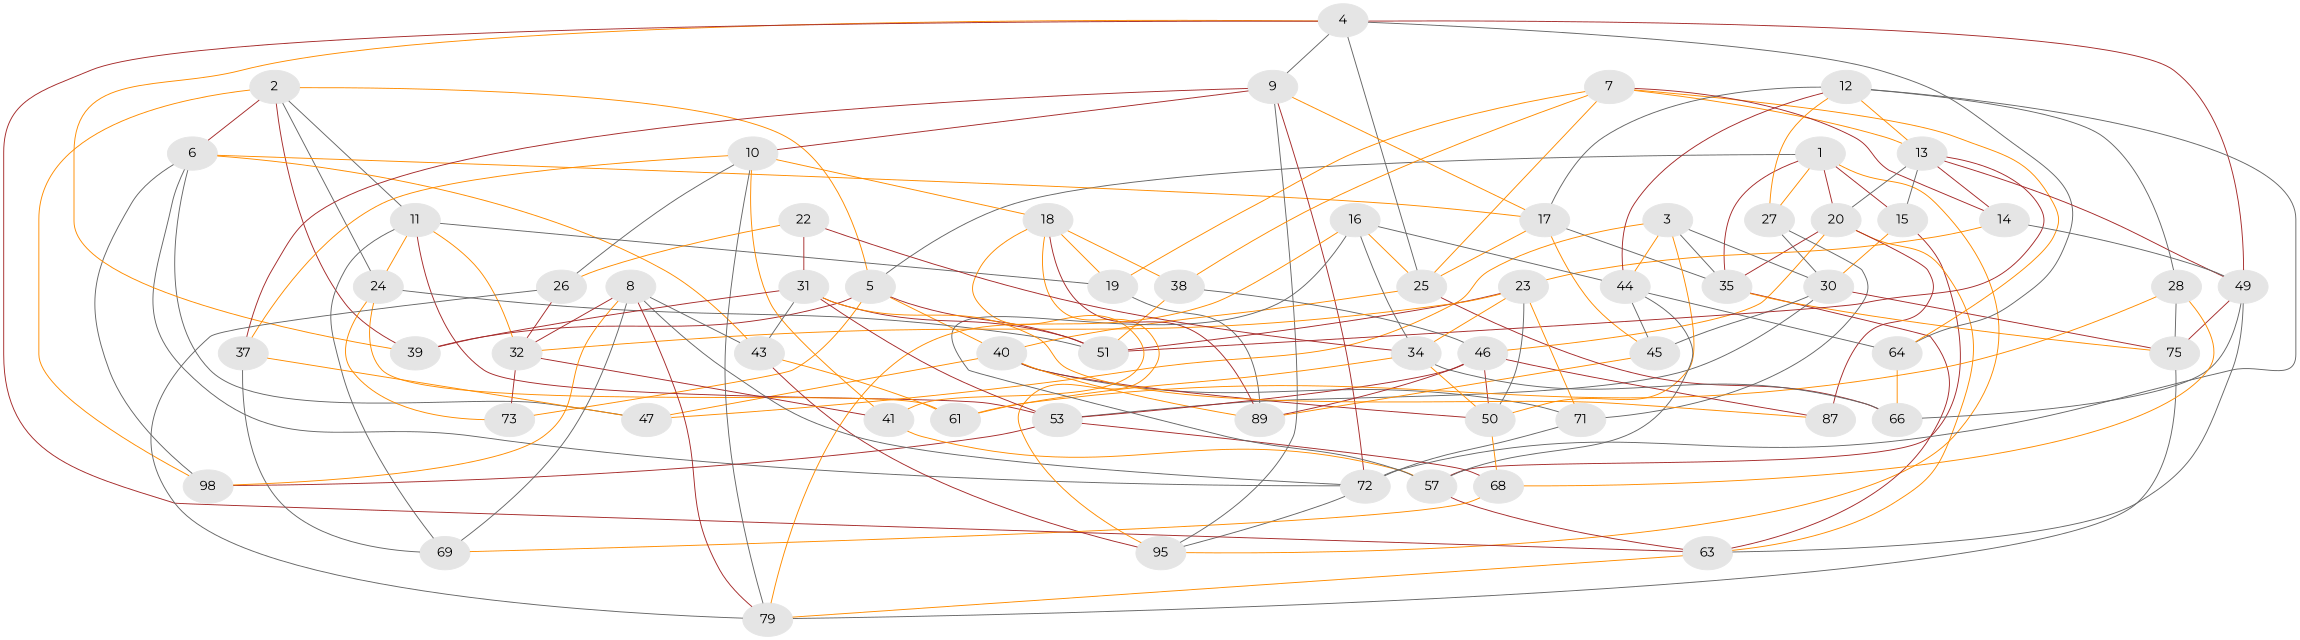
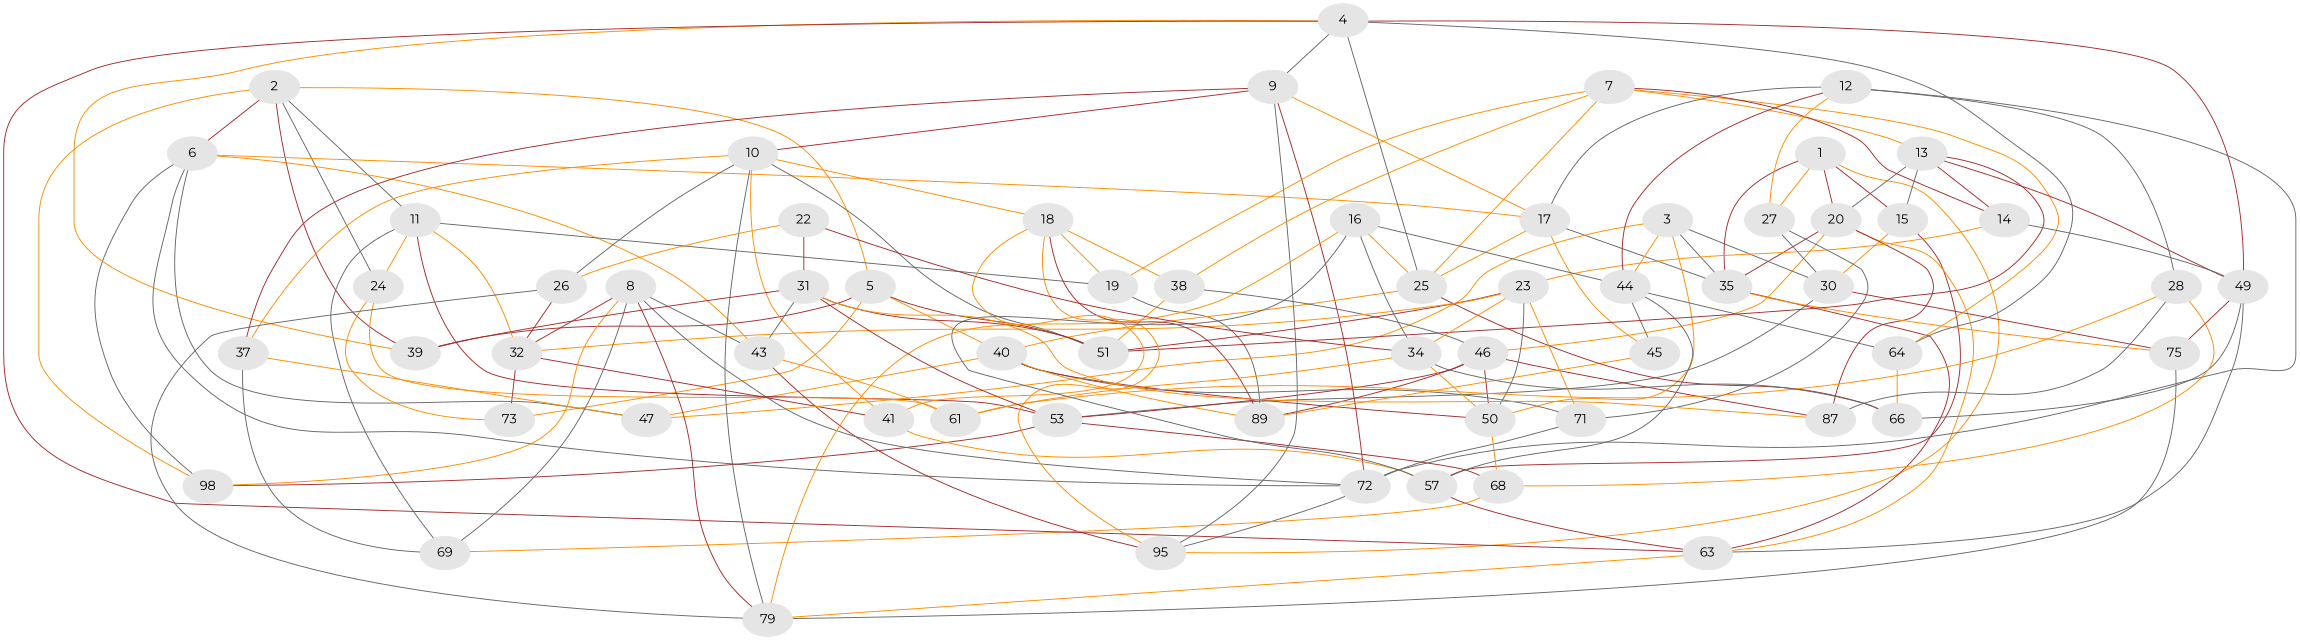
  graph {
    fontname=Montserrat
    node [color=gray90 fontname=Montserrat style=filled]
    edge [color=darkorange fontname=Montserrat]
    1 [super="+59"]
    5 [super="+58"]
    15
    20 [super="+74"]
    27
    35 [super="+82"]
    n7 [label=95 super="+88"]
    39
    40 [super="+99"]
    51 [super="+93"]
    73
    30 [super="+48"]
    57 [super="+70"]
    63 [super="+91"]
    46 [super="+60"]
    87
    71
    75
    2 [super="+55"]
    6 [super="+80"]
    11 [super="+21"]
    24 [super="+42"]
    98
    47
    17 [super="+33"]
    43 [super="+100"]
    72 [super="+76"]
    19
    32 [super="+36"]
    69
    53 [super="+65"]
    61
    3 [super="+54"]
    44 [super="+56"]
    50 [super="+81"]
    45
    64
    68
    4 [super="+52"]
    9 [super="+62"]
    25 [super="+96"]
    49 [super="+67"]
    10 [super="+86"]
    37
    66
    79 [super="+84"]
    89
    7 [super="+90"]
    13 [super="+29"]
    14
    38
    23 [super="+97"]
    8 [super="+94"]
    41
    18 [super="+95"]
    26
    12 [super="+78"]
    28
    34 [super="+77"]
    16 [super="+83"]
    22
    31 [super="+92"]
-   1 -- 5 [color=gray40]
    1 -- 15 [color=brown]
    1 -- 20 [color=brown]
    1 -- 27
    1 -- 35 [color=brown]
    1 -- n7
    5 -- 39 [color=brown]
    5 -- 40
    5 -- 51 [color=brown]
    5 -- 73
    15 -- 30
    15 -- 57 [color=brown]
    20 -- 35 [color=brown]
    20 -- 63
    20 -- 46
    20 -- 87 [color=brown]
    27 -- 30 [color=gray40]
    27 -- 71 [color=gray40]
    35 -- 63 [color=brown]
    35 -- 75
    40 -- 71 [color=gray40]
    40 -- 47
    40 -- 50 [color=brown]
    40 -- 89
    30 -- 75 [color=brown]
    30 -- 53 [color=gray40]
-   30 -- 45 [color=gray40]
    57 -- 63 [color=brown]
    63 -- 79
    46 -- 87 [color=brown]
    46 -- 53 [color=brown]
    46 -- 50 [color=brown]
    46 -- 89 [color=brown]
    71 -- 72 [color=gray40]
    75 -- 79 [color=gray40]
    2 -- 5
    2 -- 39 [color=brown]
    2 -- 6 [color=brown]
    2 -- 11 [color=gray40]
    2 -- 24 [color=gray40]
    2 -- 98
    6 -- 98 [color=gray40]
    6 -- 47 [color=gray40]
    6 -- 17
    6 -- 43
    6 -- 72 [color=gray40]
    11 -- 24
    11 -- 19 [color=gray40]
    11 -- 32
    11 -- 69 [color=gray40]
    11 -- 53 [color=brown]
-   24 -- 51 [color=gray40]
+   10 -- 51 [color=gray40]
    24 -- 73
    24 -- 61
    17 -- 35 [color=gray40]
    17 -- 45
    17 -- 25
    43 -- n7 [color=brown weight=2]
    43 -- 61
    72 -- n7 [color=gray40]
    19 -- 89 [color=gray40]
    32 -- 73 [color=brown]
    32 -- 41 [color=brown]
    53 -- 98 [color=brown]
    53 -- 68 [color=brown]
    3 -- 35 [color=gray40]
    3 -- 30 [color=gray40]
    3 -- 47
    3 -- 44
    3 -- 50
    44 -- 57 [color=gray40]
    44 -- 45 [color=gray40]
    44 -- 64 [color=gray40]
    50 -- 68
    45 -- 89
    64 -- 66
    68 -- 69
    4 -- 39
    4 -- 63 [color=brown]
    4 -- 64 [color=gray40]
    4 -- 9 [color=gray40]
    4 -- 25 [color=gray40]
    4 -- 49 [color=brown]
    9 -- n7 [color=gray40]
    9 -- 17
    9 -- 72 [color=brown]
    9 -- 10 [color=brown]
    9 -- 37 [color=brown]
    25 -- 40
    25 -- 66 [color=brown]
    49 -- 63 [color=gray40]
    49 -- 75 [color=brown]
    49 -- 66 [color=gray40]
    10 -- 37
    10 -- 79 [color=gray40]
    10 -- 41
    10 -- 18
    10 -- 26 [color=gray40]
    37 -- 47
    37 -- 69 [color=gray40]
    7 -- 19
    7 -- 64
    7 -- 25
    7 -- 13
    7 -- 14 [color=brown]
    7 -- 38
    13 -- 15 [color=gray40]
    13 -- 20 [color=gray40]
    13 -- 51 [color=brown]
    13 -- 49 [color=brown]
    13 -- 14 [color=brown]
    14 -- 49 [color=gray40]
    14 -- 23
    38 -- 51
    38 -- 46 [color=gray40]
    23 -- 51 [color=brown]
    23 -- 71
    23 -- 32
    23 -- 50 [color=gray40]
    23 -- 34
    8 -- 98
    8 -- 43 [color=gray40]
    8 -- 72 [color=gray40]
    8 -- 32 [color=brown]
    8 -- 69 [color=gray40]
    8 -- 79 [color=brown]
    41 -- 57
    18 -- n7
    18 -- 19
    18 -- 89 [color=brown]
    18 -- 38
    18 -- 41
    26 -- 32 [color=brown]
    26 -- 79 [color=gray40]
    12 -- 27
    12 -- 17 [color=gray40]
    12 -- 72 [color=gray40]
    12 -- 44 [color=brown]
-   12 -- 13
    12 -- 28 [color=gray40]
-   28 -- 75 [color=gray40]
+   28 -- 87 [color=gray40]
    28 -- 61
    28 -- 68
    34 -- 61
    34 -- 50
    34 -- 66 [color=gray40]
    16 -- 57 [color=gray40 weight=2]
    16 -- 44 [color=gray40]
    16 -- 25
    16 -- 79
    16 -- 34 [color=gray40]
    22 -- 26
    22 -- 34 [color=brown]
    22 -- 31 [color=brown]
    31 -- 39 [color=brown]
    31 -- 51 [color=brown]
    31 -- 87
    31 -- 43 [color=gray40]
    31 -- 53 [color=brown]
  }
